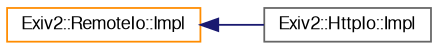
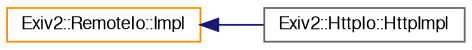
  digraph {
    rankdir=LR
    node [fillcolor=white fontname=FreeSans fontsize=10 shape=record style=filled]
    n1 [color=darkorange height=0.2 label="Exiv2::RemoteIo::Impl" width=0.4]
-   n2 [color=gray40 height=0.2 label="Exiv2::HttpIo::Impl" width=0.4]
+   n2 [color=gray40 height=0.2 label="Exiv2::HttpIo::HttpImpl" width=0.4]
    n1 -> n2 [color=midnightblue dir=back fontname=FreeSans fontsize=10 labelfontname=FreeSans labelfontsize=10 style=solid]
  }
